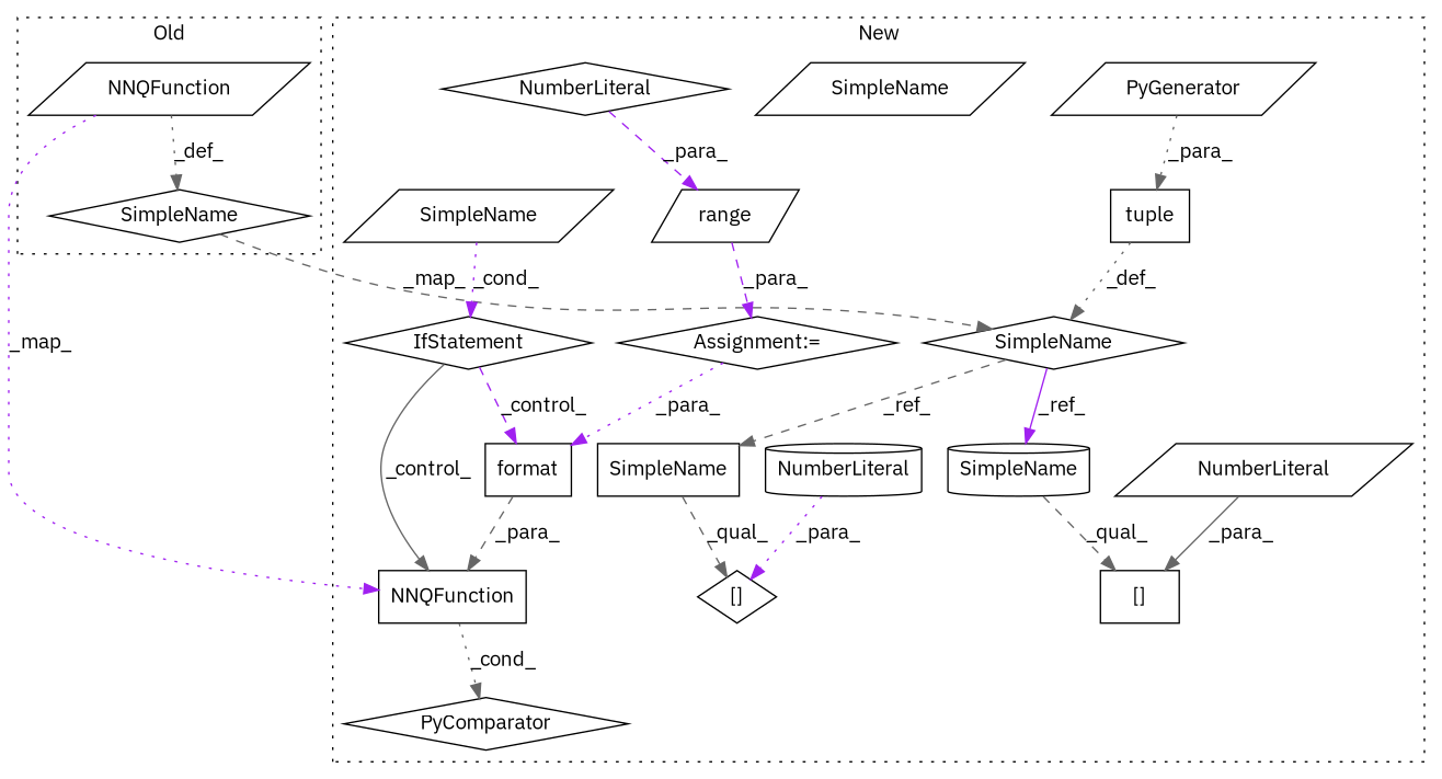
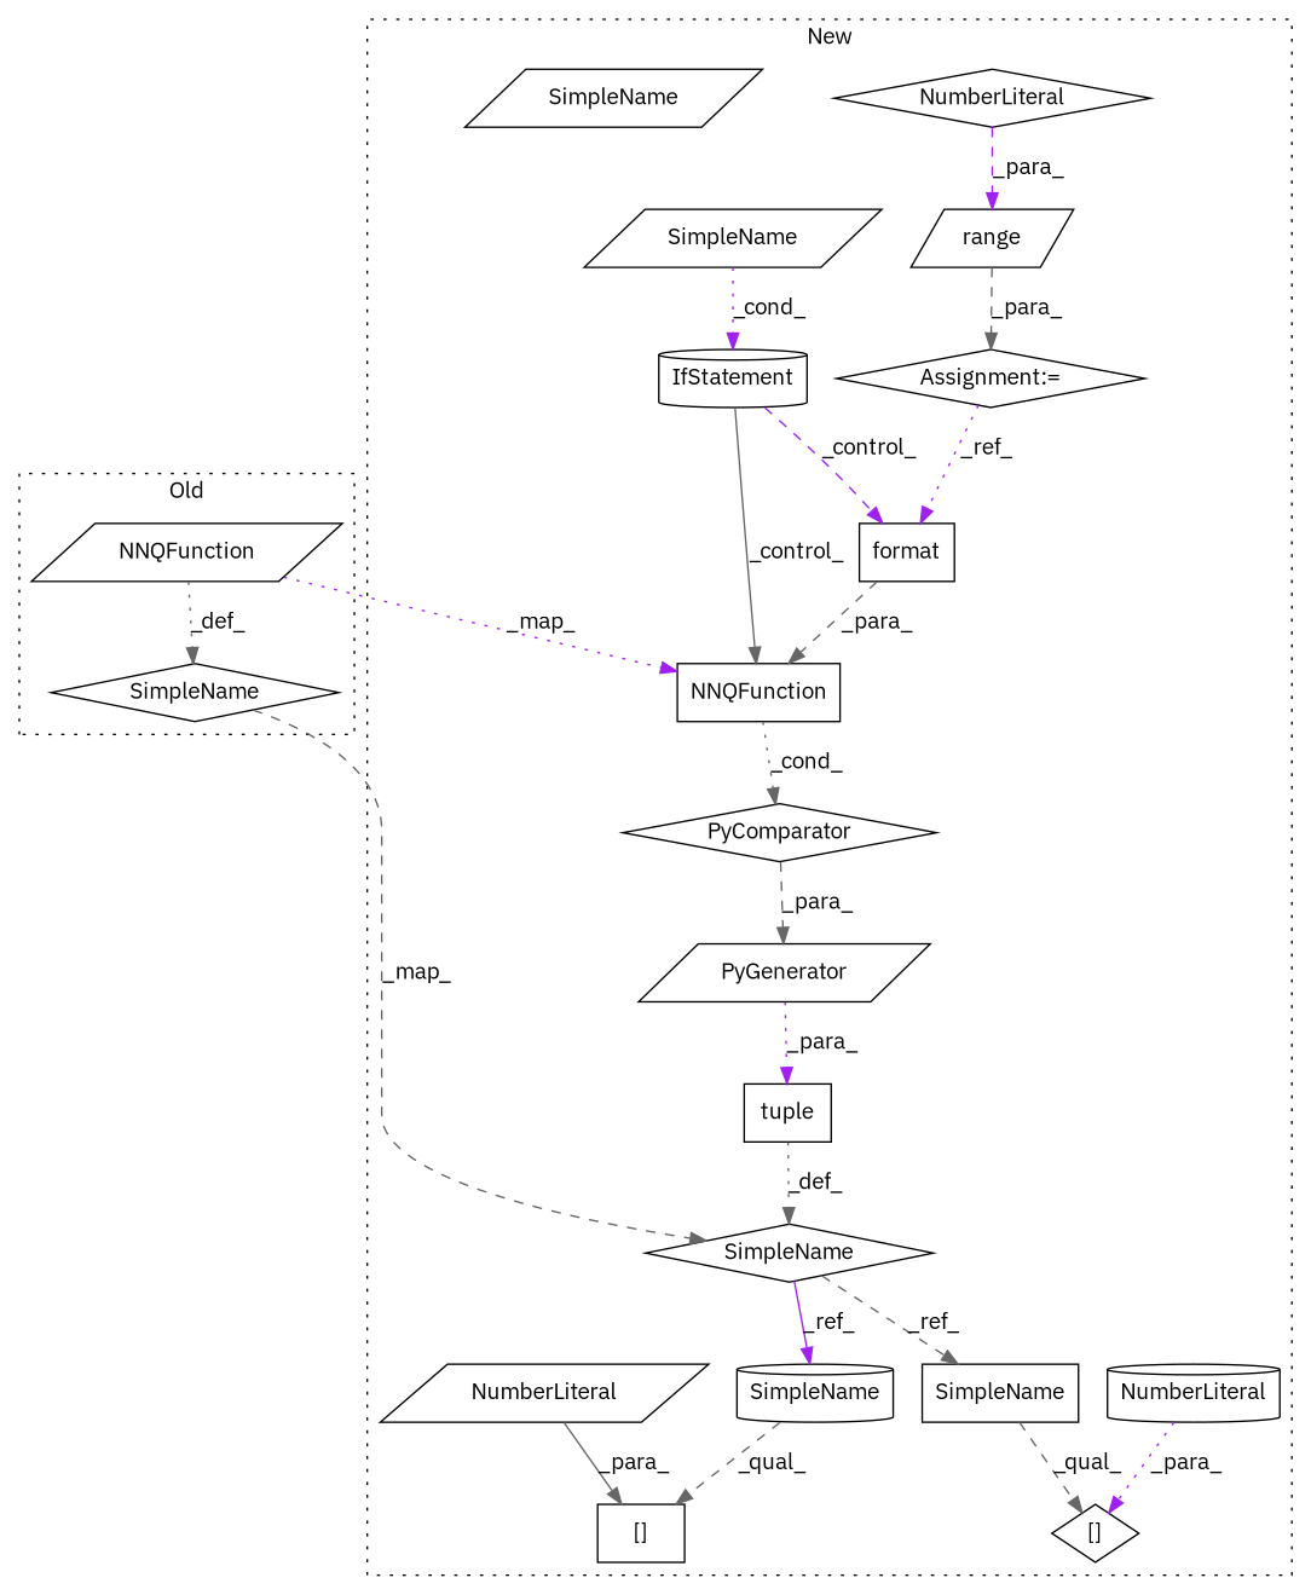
  digraph {
    fontname="IBM Plex Sans"
    node [a=42 fontname="IBM Plex Sans" l="12,1" s=5132 shape=diamond]
    edge [color=gray40 fontname="IBM Plex Sans" style=dashed]
    n1 [a=32 label=NNQFunction s="5197,5287" shape=parallelogram]
    n2 [l=3 label=SimpleName s=5193]
    n3 [a=32 label=NNQFunction s="4972,5073" shape=box]
    n4 [a=2 label="[]" s="6374,6387"]
    n5 [a=34 l=1 label=NumberLiteral s=6386 shape=cylinder]
    n6 [a=2 label="[]" s="6712,6725" shape=box]
    n7 [a=34 l=1 label=NumberLiteral s=6724 shape=parallelogram]
    n8 [l=11 label=SimpleName s=4945]
    n9 [a=32 l="7,1" label=format s="5064,5072" shape=box]
    n10 [a=32 l="15,-3" label=tuple s="4957,5162" shape=box]
    n11 [a=113 l=24 label=PyComparator]
    n12 [a=32 l="6,1" label=range s="5139,5146" shape=parallelogram]
    n13 [a=34 l=1 label=NumberLiteral s=5145]
-   n14 [a=25 l=24 label=IfStatement]
+   n14 [a=25 l=24 label=IfStatement shape=cylinder]
    n15 [l=5 label=SimpleName s=5151 shape=parallelogram]
    n16 [a=107 l=190 label=PyGenerator s=4972 shape=parallelogram]
    n17 [a=7 l=24 label="Assignment:="]
    n18 [l=11 label=SimpleName s=6712 shape=cylinder]
    n19 [l=11 label=SimpleName s=6374 shape=box]
    n20 [l=5 label=SimpleName s=5151 shape=parallelogram]
    subgraph cluster_1 {
      label=Old
      style=dotted
      n1
      n2
    }
    subgraph cluster_2 {
      label=New
      style=dotted
      n3
      n4
      n5
      n6
      n7
      n8
      n9
      n10
      n11
      n12
      n13
      n14
      n15
      n16
      n17
      n18
      n19
      n20
    }
    n1 -> n2 [label=_def_ style=dotted]
    n1 -> n3 [color=purple label=_map_ style=dotted]
    n2 -> n8 [label=_map_]
    n3 -> n11 [label=_cond_ style=dotted]
    n5 -> n4 [color=purple label=_para_ style=dotted]
    n7 -> n6 [label=_para_ style=solid]
    n8 -> n18 [color=purple label=_ref_ style=solid]
    n8 -> n19 [label=_ref_]
    n9 -> n3 [label=_para_]
    n10 -> n8 [label=_def_ style=dotted]
-   n12 -> n17 [color=purple label=_para_]
+   n11 -> n16 [label=_para_]
+   n12 -> n17 [label=_para_]
    n13 -> n12 [color=purple label=_para_]
    n14 -> n3 [label=_control_ style=solid]
    n14 -> n9 [color=purple label=_control_]
-   n16 -> n10 [label=_para_ style=dotted]
-   n17 -> n9 [color=purple label=_para_ style=dotted]
+   n16 -> n10 [color=purple label=_para_ style=dotted]
+   n17 -> n9 [color=purple label=_ref_ style=dotted]
    n18 -> n6 [label=_qual_]
    n19 -> n4 [label=_qual_]
    n20 -> n14 [color=purple label=_cond_ style=dotted]
  }
